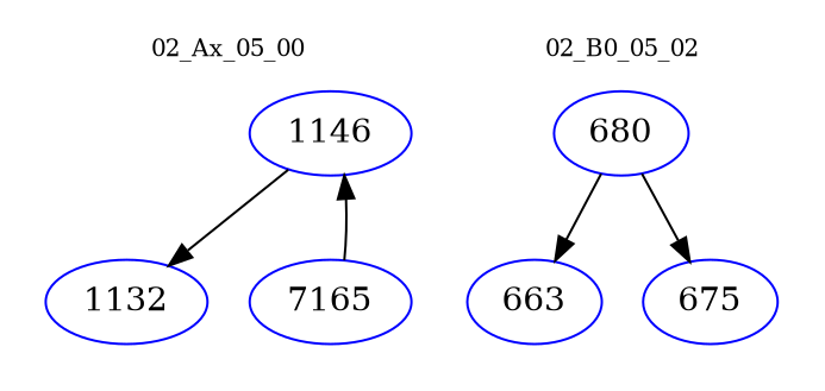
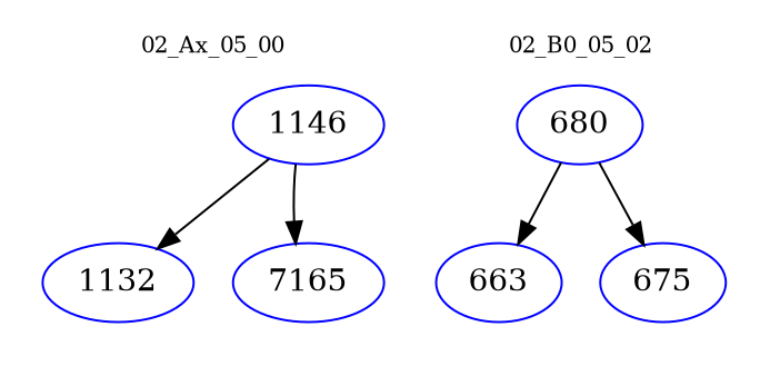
  digraph {
    node [color=blue]
    edge [color=black]
    n1 [label=1146]
    n2 [label=1132]
    n3 [label=7165]
    n4 [label=680]
    n5 [label=663]
    n6 [label=675]
    subgraph cluster_1 {
      color=white
      fontsize=10
      label="02_Ax_05_00"
      n1
      n2
      n3
    }
    subgraph cluster_2 {
      color=white
      fontsize=10
      label="02_B0_05_02"
      n4
      n5
      n6
    }
    n1 -> n2
-   n3 -> n1
+   n1 -> n3
    n4 -> n5
    n4 -> n6
  }
